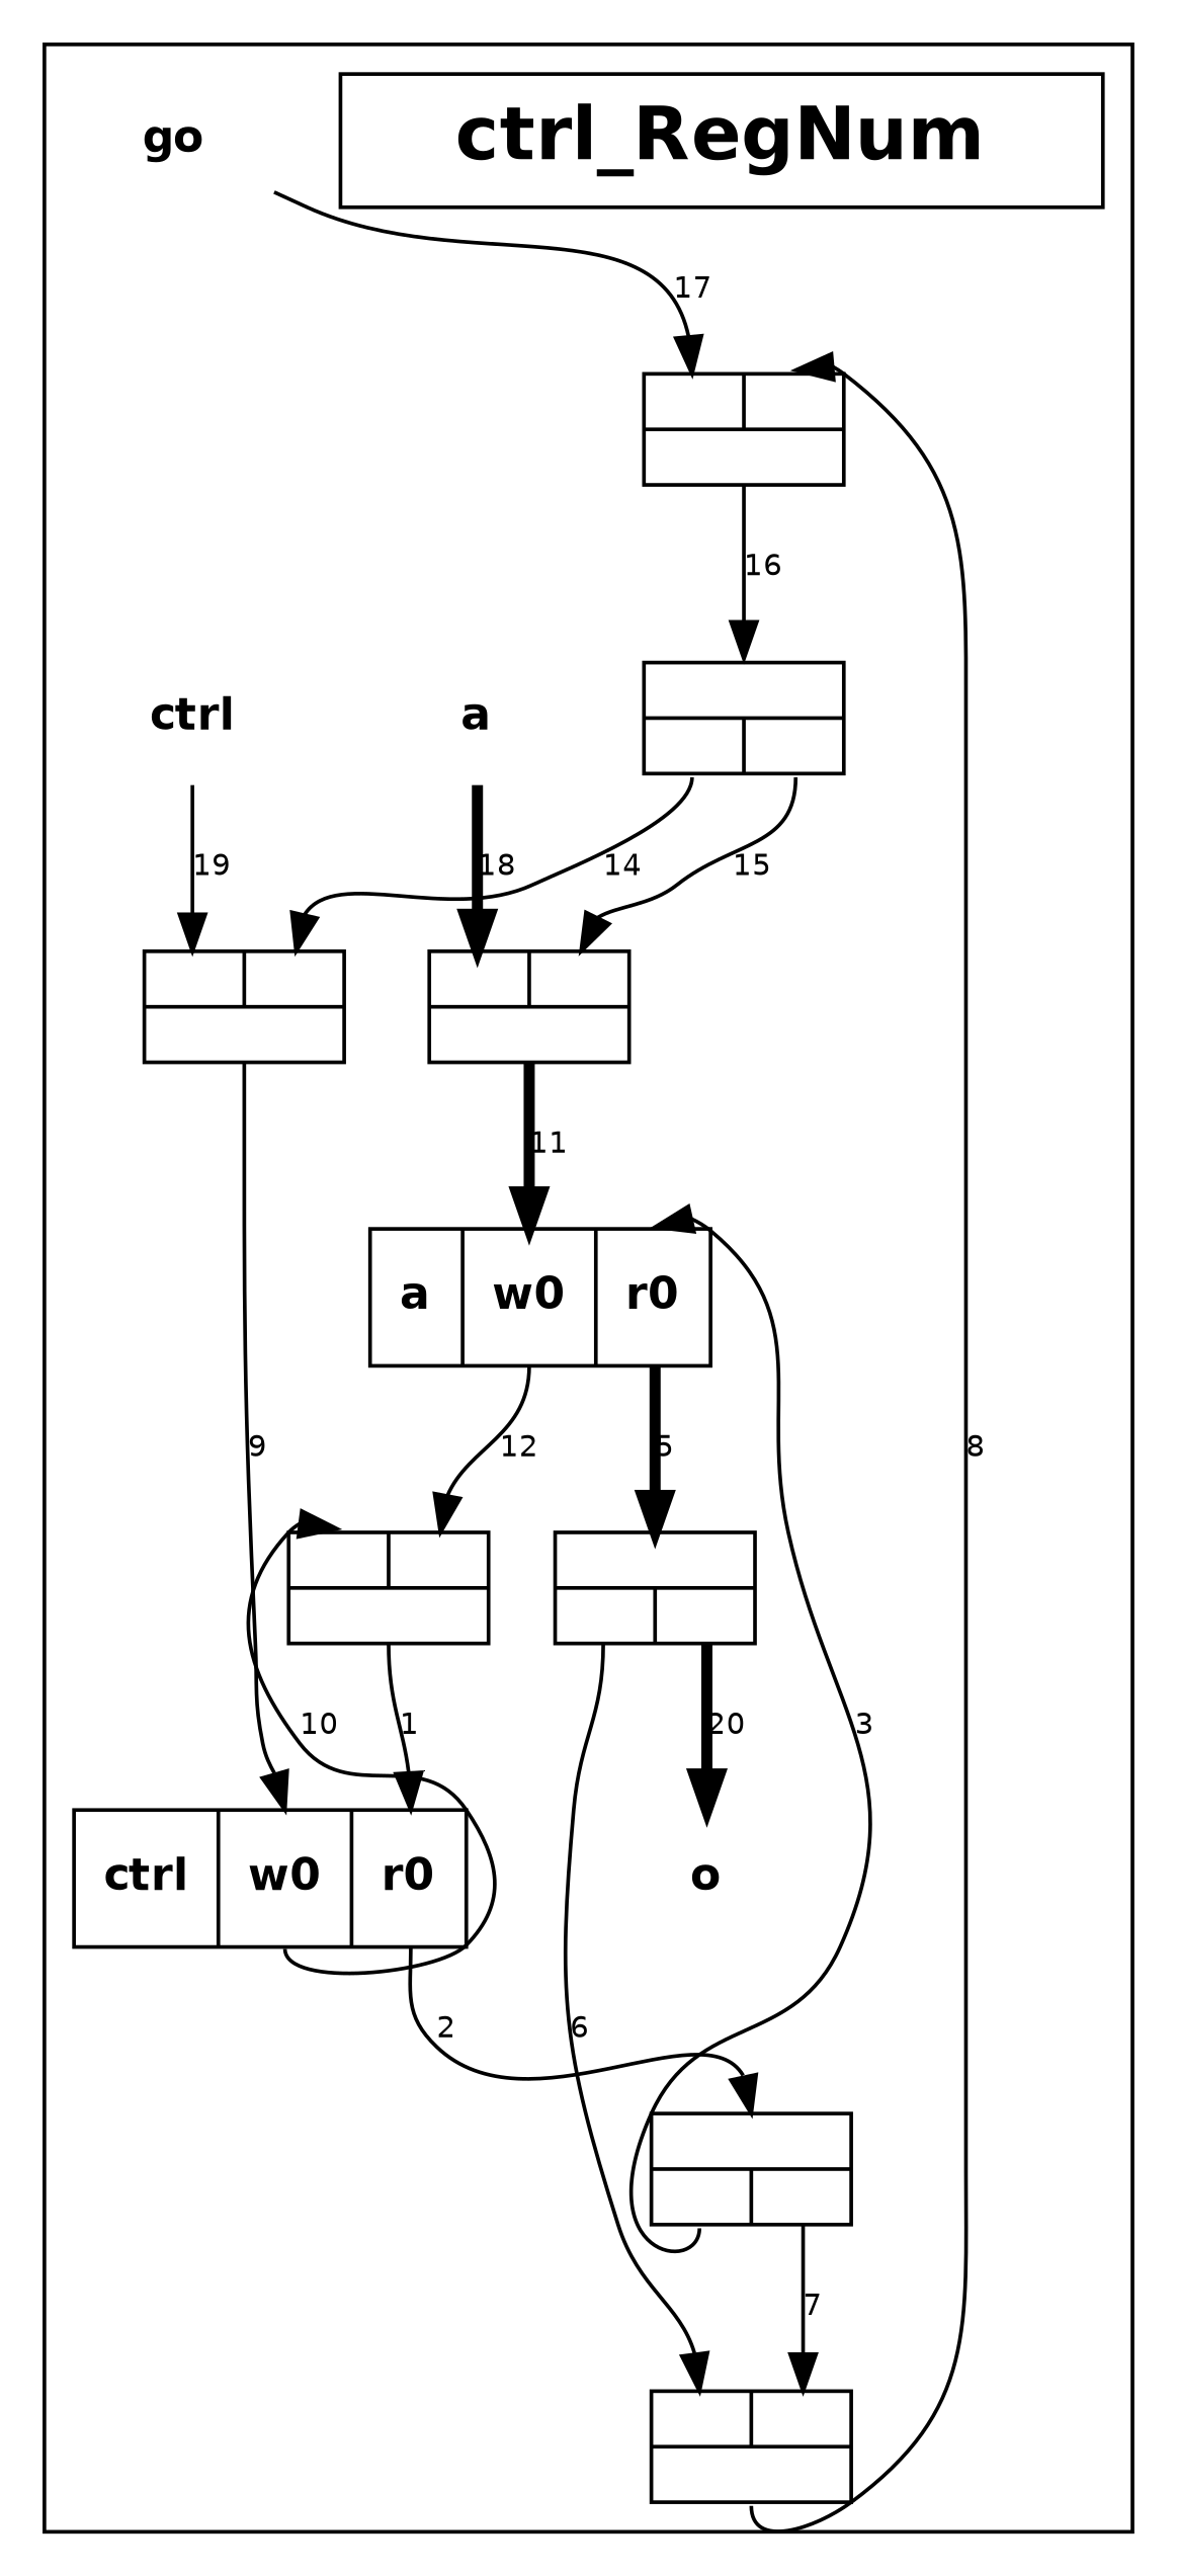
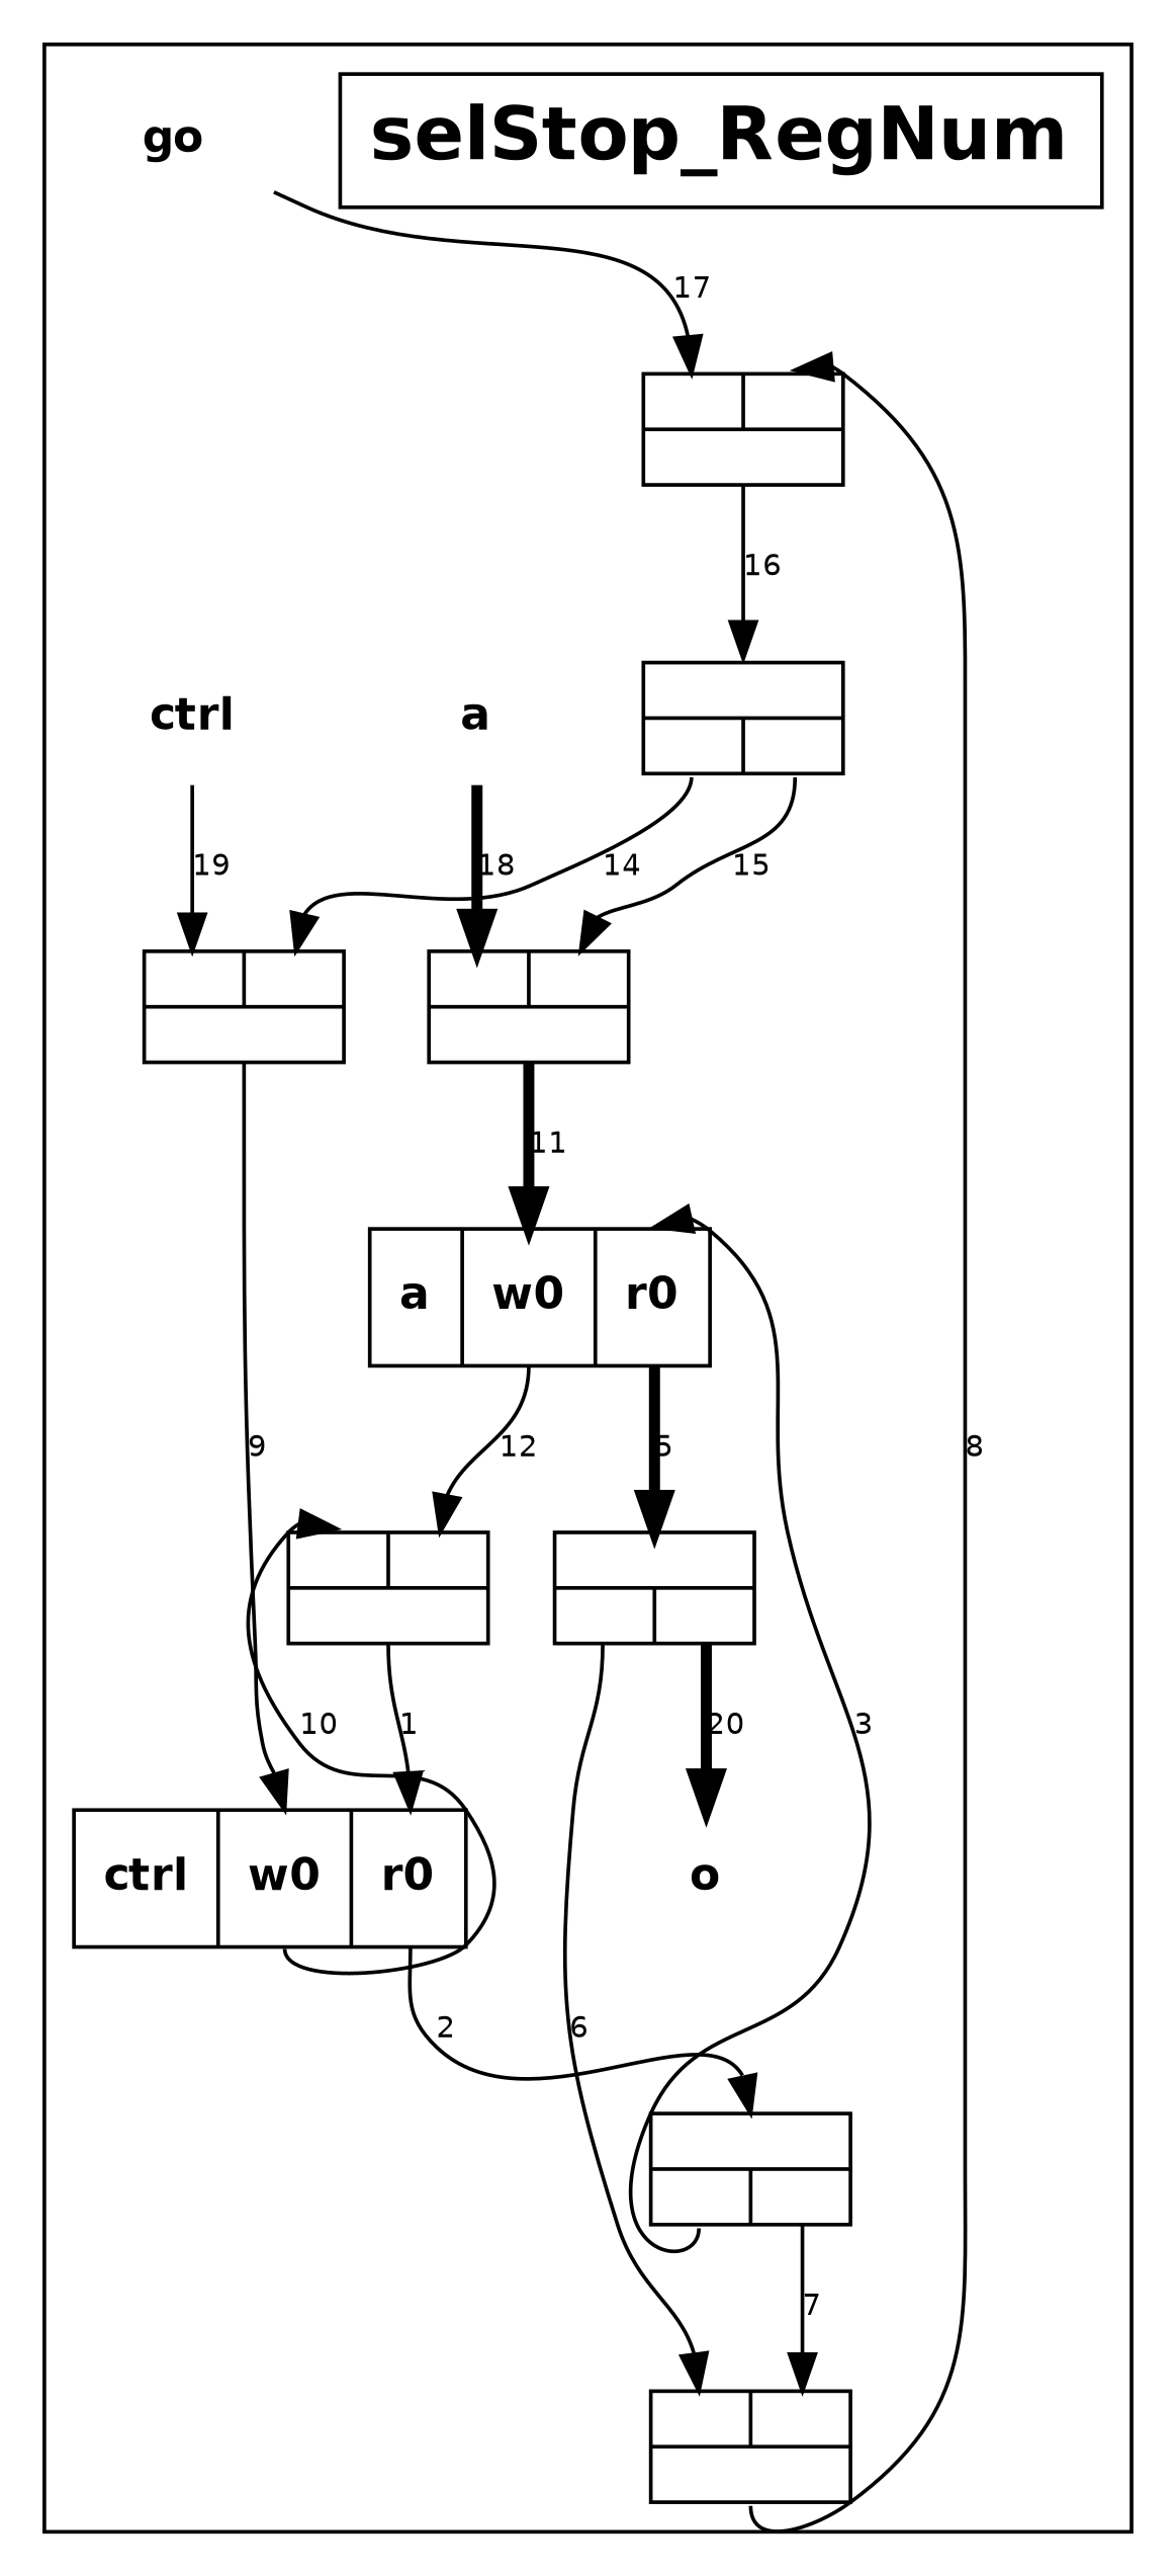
  digraph {
    node [fontname="Helvetica-Bold" fontsize=2 shape=record nojustify=true]
    edge [arrowhead=normal fontname=Helvetica fontsize=8 headport="i0:n" labelfontname=Helvetica labelfontsize=8 penwidth=1 weight=1 tailport="o:s"]
-   n1 [fontsize=20 label=ctrl_RegNum shape=box nojustify=""]
+   n1 [fontsize=20 label=selStop_RegNum shape=box nojustify=""]
    n2 [fontsize=12 label=go portref=0 shape=none style=bold nojustify=""]
    n3 [compref=9 height=0.4 label="{{<i0>|<i1>}|{<o>}}"]
    n4 [fontsize=12 label=a portref=1 shape=none style=bold nojustify=""]
    n5 [compref=10 height=0.4 label="{{<i0>|<i1>}|{<o>}}"]
    n6 [fontsize=12 label=ctrl portref=2 shape=none style=bold nojustify=""]
    n7 [compref=11 height=0.4 label="{{<i0>|<i1>}|{<o>}}"]
    n8 [fontsize=12 label=o portref=3 shape=none style=bold nojustify=""]
    n9 [compref=2 height=0.4 label="{{<i>}|{<o0>|<o1>}}"]
    n10 [compref=3 height=0.4 label="{{<i0>|<i1>}|{<o>}}"]
    n11 [compref=5 fontsize=12 label="a|<w0>w0|<r0>r0" nojustify=""]
    n12 [compref=4 fontsize=12 label="ctrl|<w0>w0|<r0>r0" nojustify=""]
    n13 [compref=6 height=0.4 label="{{<i0>|<i1>}|{<o>}}"]
    n14 [compref=12 height=0.4 label="{{<i>}|{<o0>|<o1>}}"]
    n15 [compref=7 height=0.4 label="{{<i>}|{<o0>|<o1>}}"]
    subgraph cluster_1 {
      n1
      n2
      n3
      n4
      n5
      n6
      n7
      n8
      n9
      n10
      n11
      n12
      n13
      n14
      n15
    }
    n2 -> n3 [label=17 linkref=17 tailport=""]
    n3 -> n15 [headport="i:n" label=16 linkref=16]
    n4 -> n5 [label=18 linkref=18 penwidth=3 weight=3 tailport=""]
    n5 -> n11 [headport="w0:n" label=11 linkref=11 penwidth=3 weight=3]
    n6 -> n7 [label=19 linkref=19 tailport=""]
    n7 -> n12 [headport="w0:n" label=9 linkref=9]
    n9 -> n10 [headport="i1:n" label=7 linkref=7 tailport="o1:s"]
    n9 -> n11 [headport="r0:n" label=3 linkref=3 tailport="o0:s"]
    n10 -> n3 [headport="i1:n" label=8 linkref=8]
    n11 -> n13 [headport="i1:n" label=12 linkref=12 tailport="w0:s"]
    n11 -> n14 [headport="i:n" label=5 linkref=5 penwidth=3 tailport="r0:s" weight=3]
    n12 -> n9 [headport="i:n" label=2 linkref=2 tailport="r0:s"]
    n12 -> n13 [label=10 linkref=10 tailport="w0:s"]
    n13 -> n12 [headport="r0:n" label=1 linkref=1]
    n14 -> n8 [label=20 linkref=20 penwidth=3 tailport="o1:s" weight=3 headport=""]
    n14 -> n10 [label=6 linkref=6 tailport="o0:s"]
    n15 -> n5 [headport="i1:n" label=15 linkref=15 tailport="o1:s"]
    n15 -> n7 [headport="i1:n" label=14 linkref=14 tailport="o0:s"]
  }
